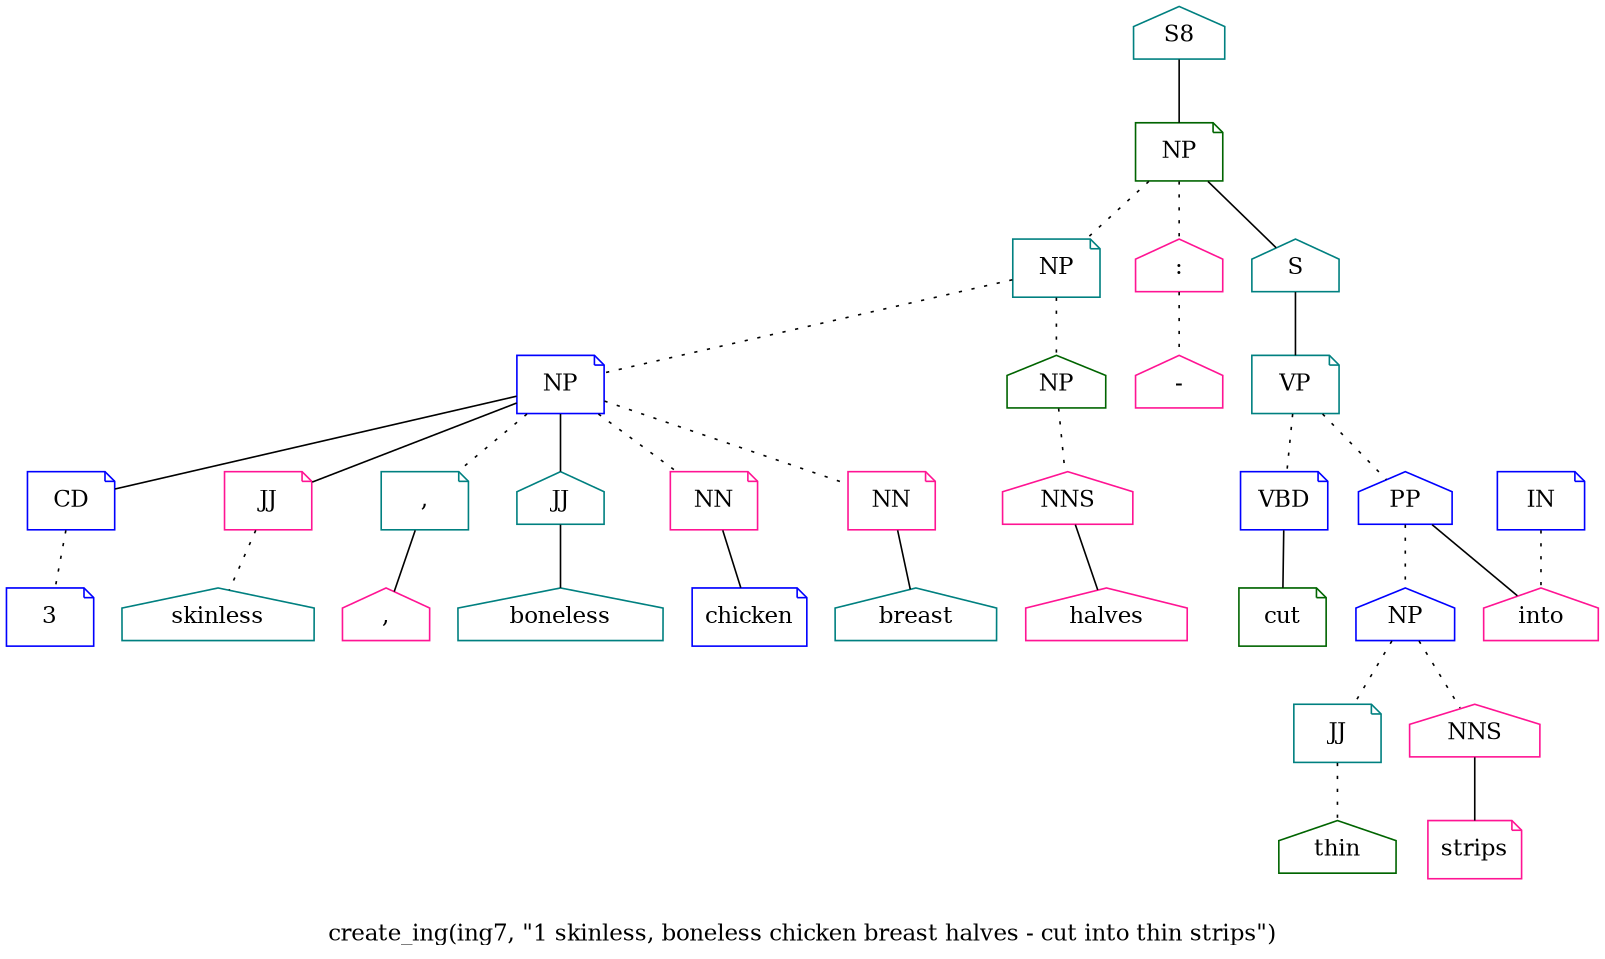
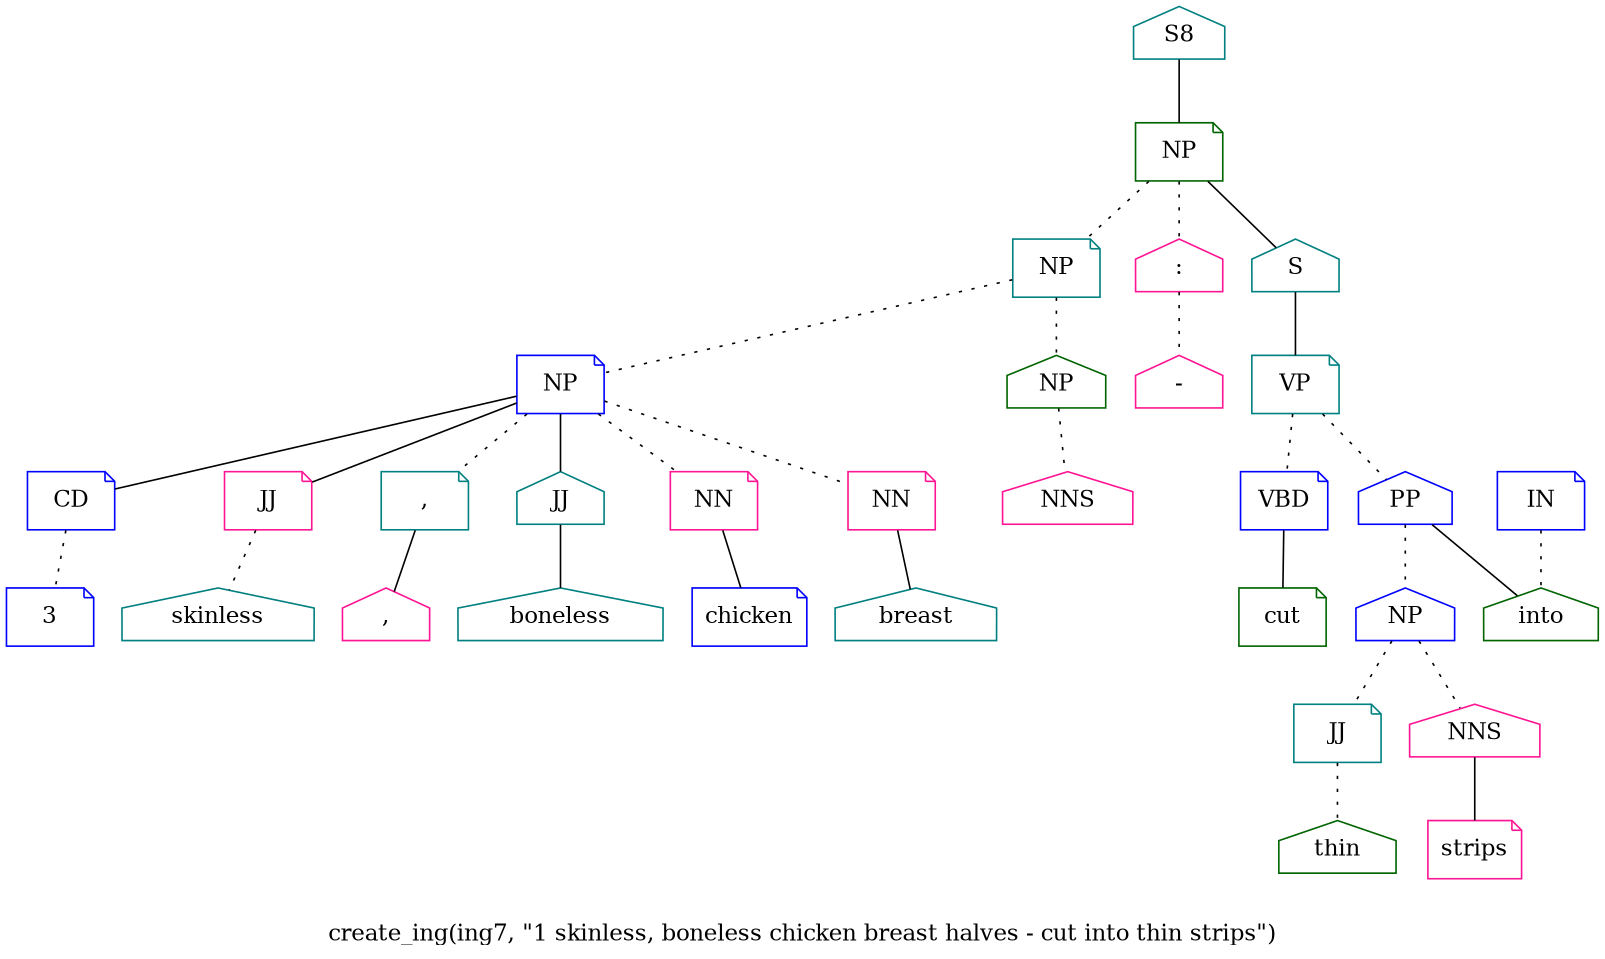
  graph {
    label="create_ing(ing7, \"1 skinless, boneless chicken breast halves - cut into thin strips\")"
    node [color=deeppink shape=house]
    edge [style=dotted]
    n1 [color=teal label=S8]
    n2 [color=darkgreen label=NP shape=note]
    n3 [color=teal label=NP shape=note]
    n4 [label=":"]
    n5 [color=teal label=S]
    n6 [color=blue label=NP shape=note]
    n7 [color=darkgreen label=NP]
    n8 [label="-"]
    n9 [color=teal label=VP shape=note]
    n10 [color=blue label=CD shape=note]
    n11 [label=JJ shape=note]
    n12 [color=teal label="," shape=note]
    n13 [color=teal label=JJ]
    n14 [label=NN shape=note]
    n15 [label=NN shape=note]
    n16 [label=NNS]
    n17 [color=blue label=3 shape=note]
    n18 [color=teal label=skinless]
    n19 [label=","]
    n20 [color=teal label=boneless]
    n21 [color=blue label=chicken shape=note]
    n22 [color=teal label=breast]
-   n23 [label=halves]
    n24 [color=blue label=VBD shape=note]
    n25 [color=blue label=PP]
    n26 [color=darkgreen label=cut shape=note]
    n27 [color=blue label=NP]
-   n28 [label=into]
+   n28 [color=darkgreen label=into]
    n29 [color=blue label=IN shape=note]
    n30 [color=teal label=JJ shape=note]
    n31 [label=NNS]
    n32 [color=darkgreen label=thin]
    n33 [label=strips shape=note]
    n1 -- n2 [style=solid]
    n2 -- n3
    n2 -- n4
    n2 -- n5 [style=solid]
    n3 -- n6
    n3 -- n7
    n4 -- n8
    n5 -- n9 [style=solid]
    n6 -- n10 [style=solid]
    n6 -- n11 [style=solid]
    n6 -- n12
    n6 -- n13 [style=solid]
    n6 -- n14
    n6 -- n15
    n7 -- n16
    n9 -- n24
    n9 -- n25
    n10 -- n17
    n11 -- n18
    n12 -- n19 [style=solid]
    n13 -- n20 [style=solid]
    n14 -- n21 [style=solid]
    n15 -- n22 [style=solid]
-   n16 -- n23 [style=solid]
    n24 -- n26 [style=solid]
    n25 -- n27
    n25 -- n28 [style=solid]
    n27 -- n30
    n27 -- n31
    n29 -- n28
    n30 -- n32
    n31 -- n33 [style=solid]
  }
